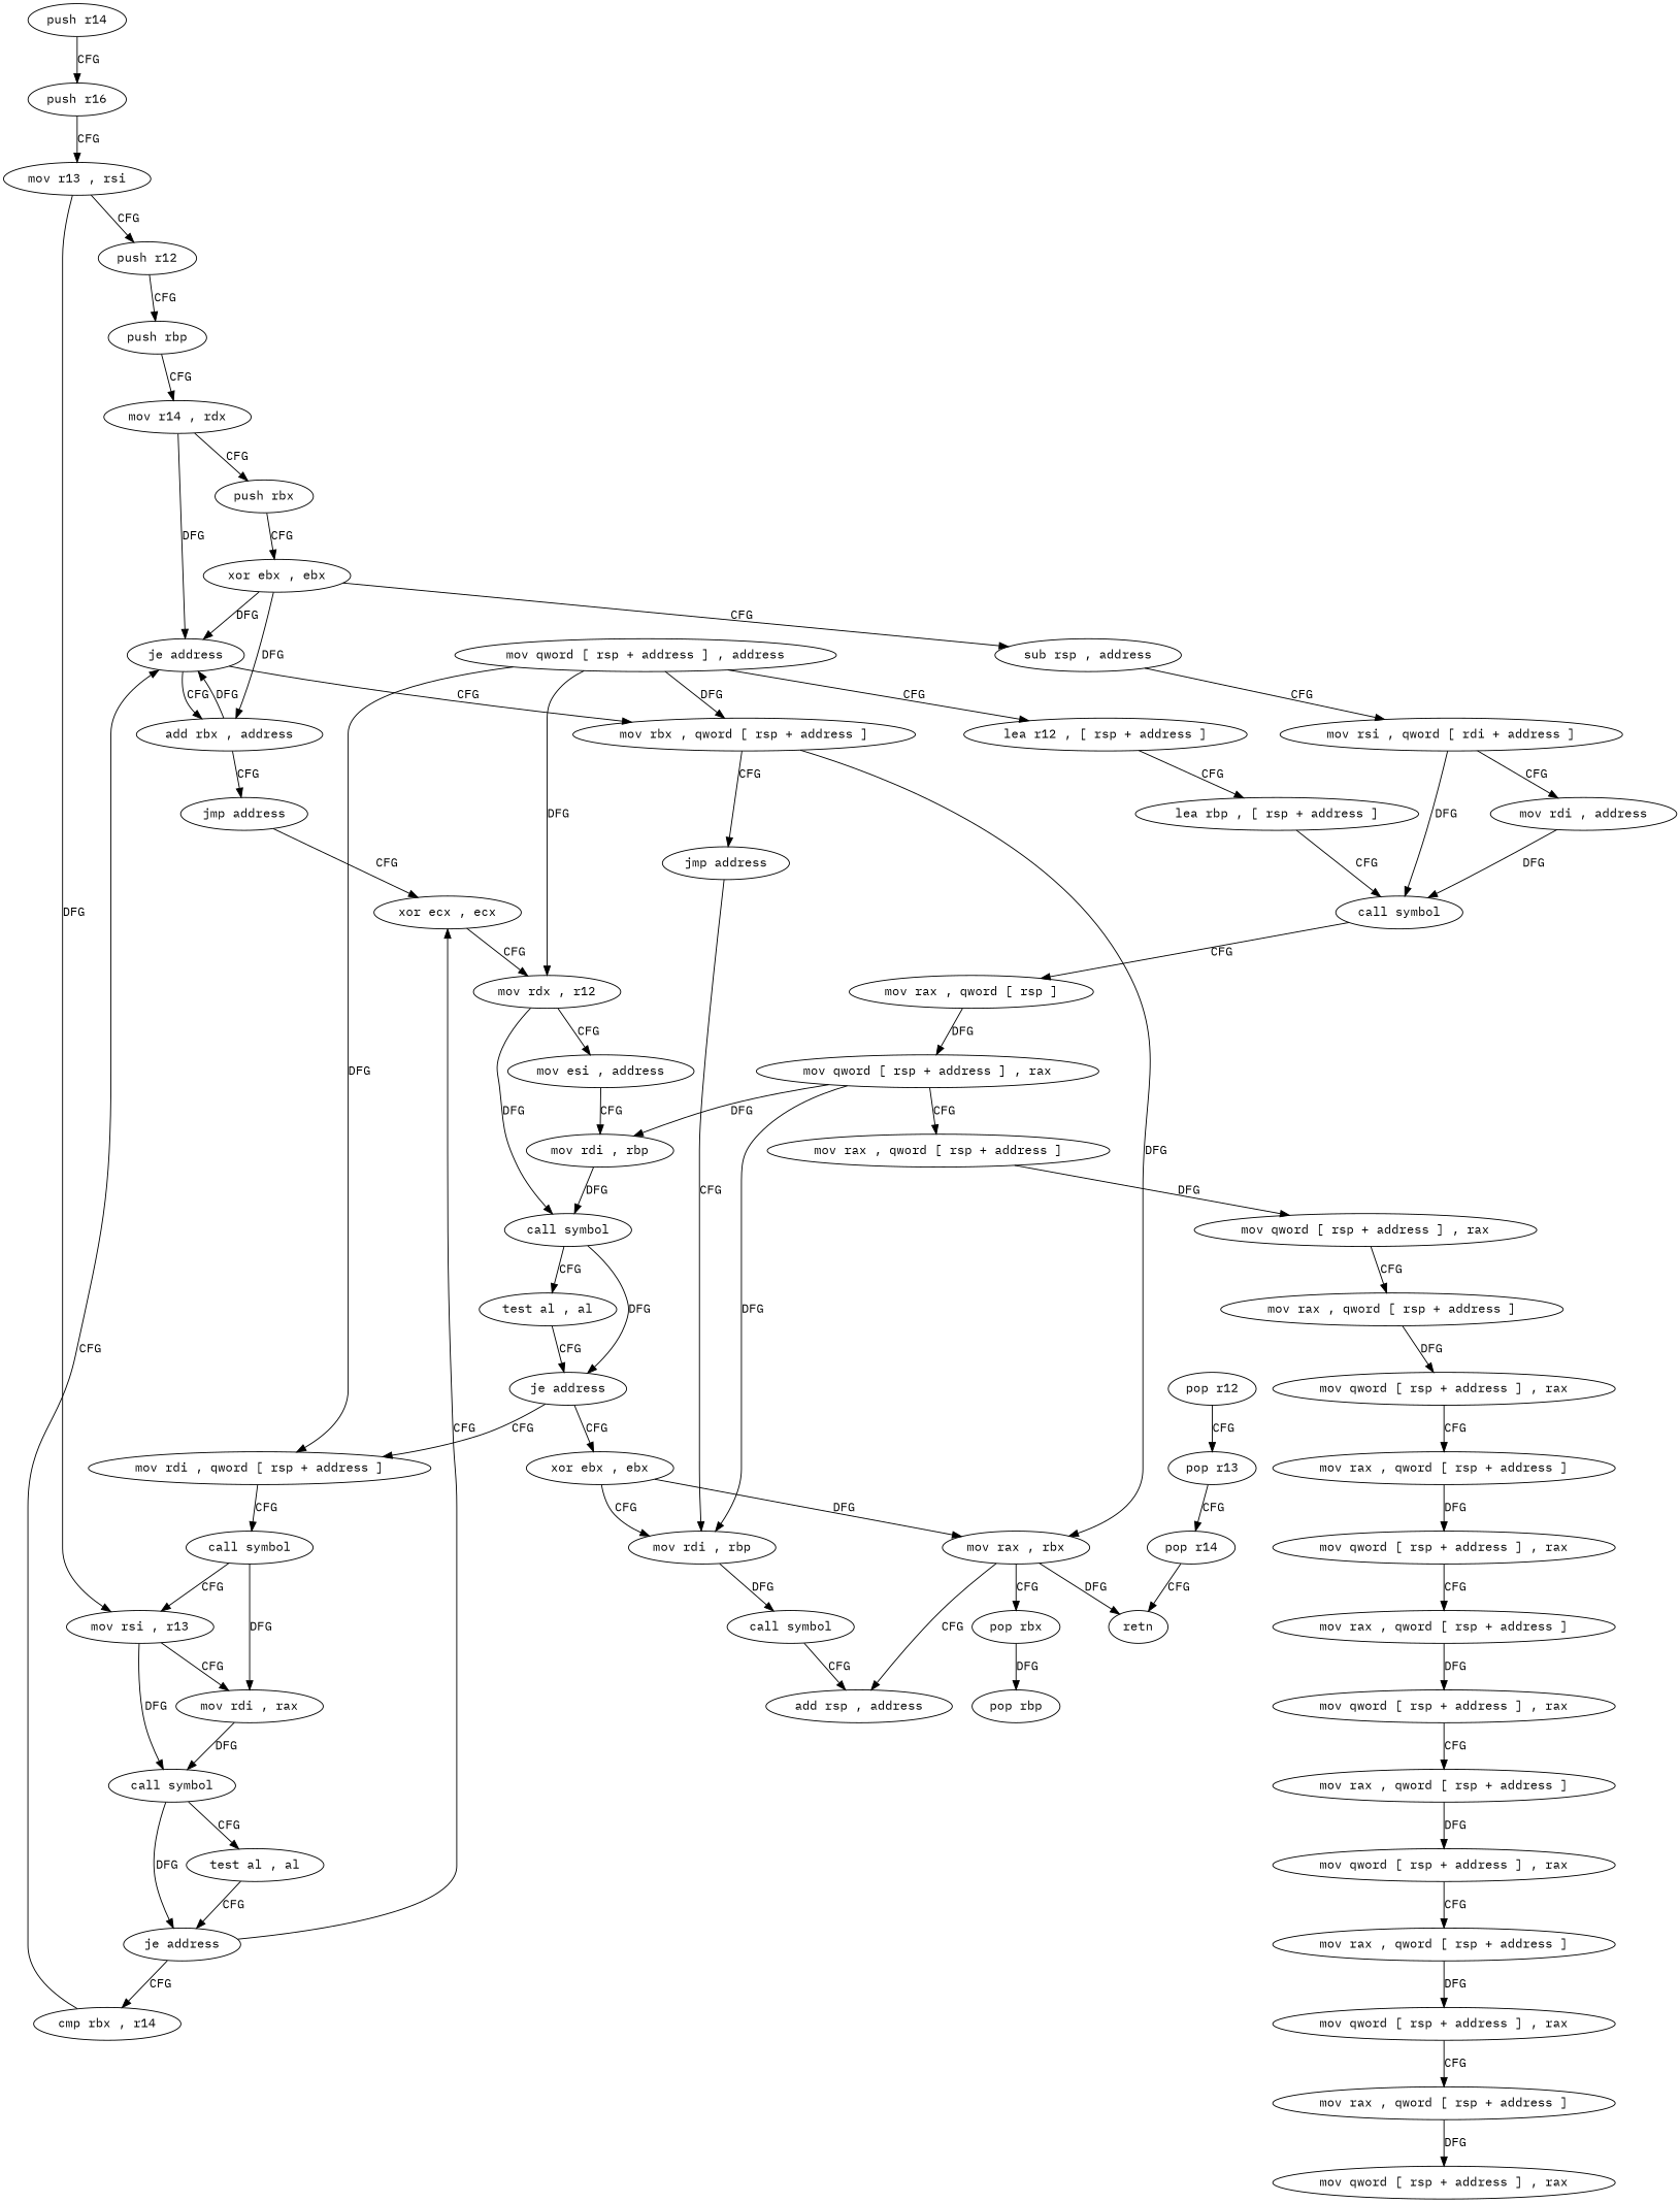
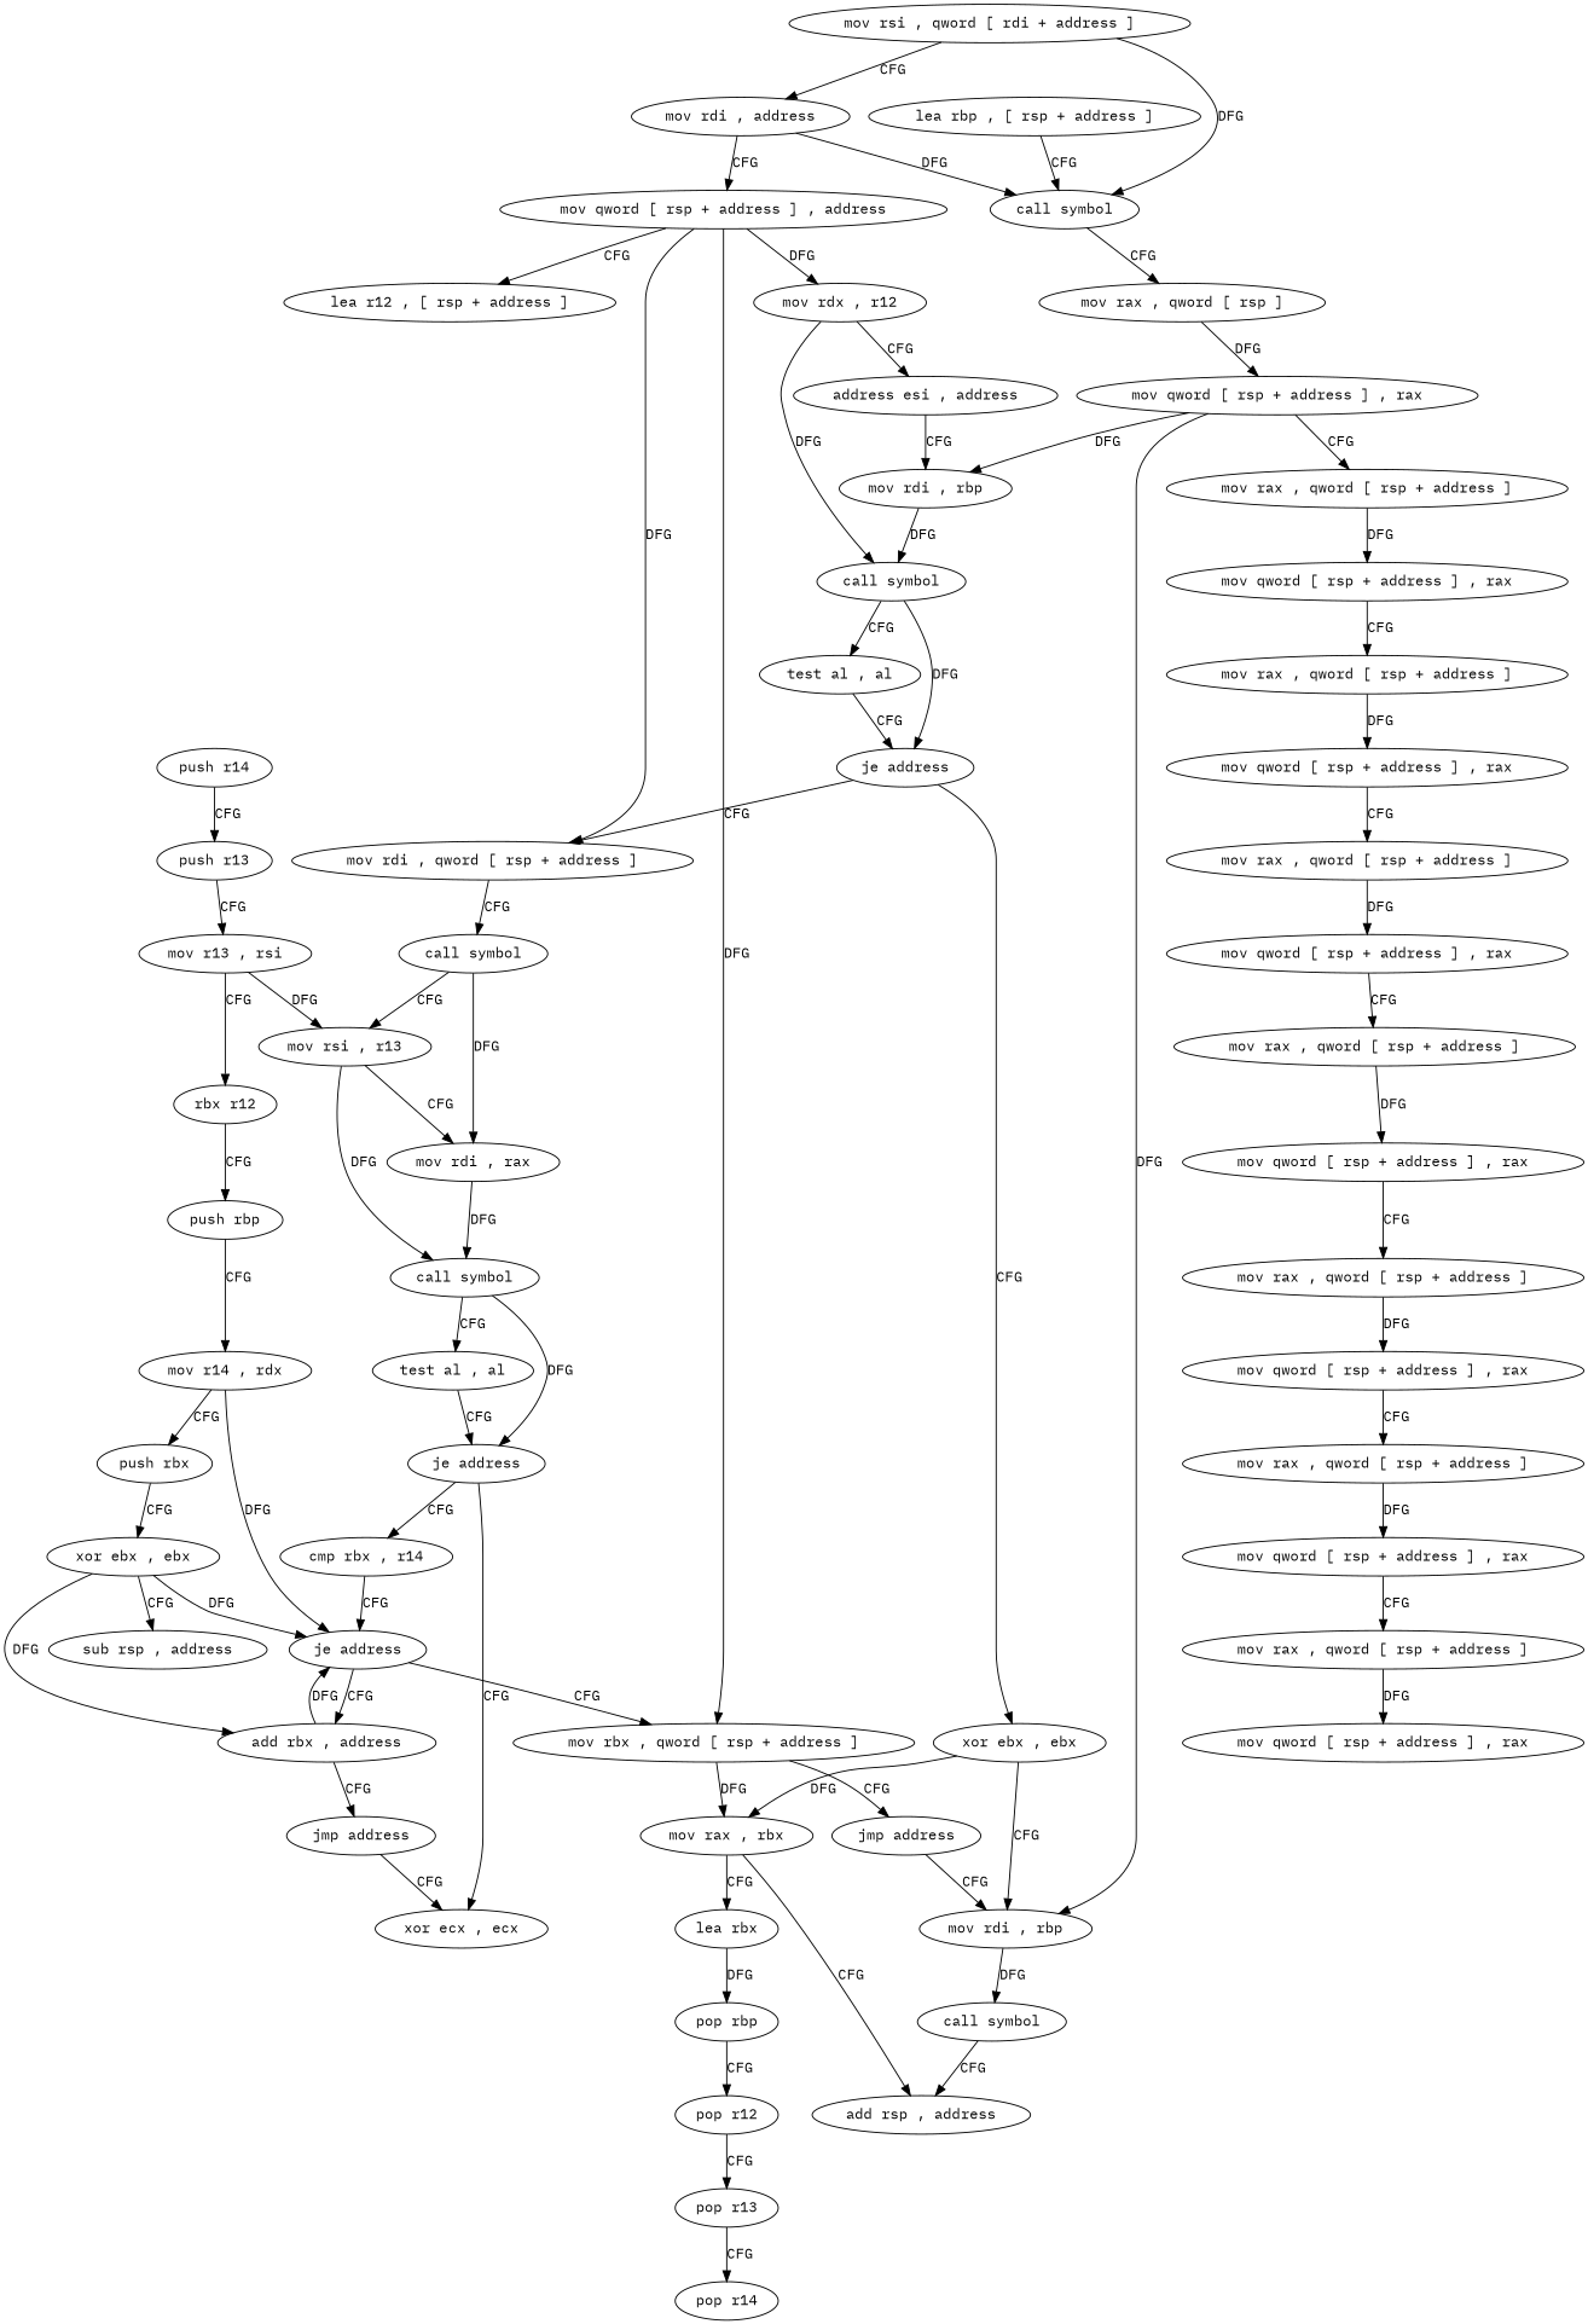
  digraph {
    fontname="IBM Plex Mono"
    node [fontname="IBM Plex Mono"]
    edge [fontname="IBM Plex Mono"]
    n1 [label="push r14"]
-   n2 [label="push r16"]
+   n2 [label="push r13"]
    n3 [label="mov r13 , rsi"]
-   n4 [label="push r12"]
+   n4 [label="rbx r12"]
    n5 [label="mov rsi , r13"]
    n6 [label="push rbp"]
    n7 [label="mov rdi , rax"]
    n8 [label="call symbol"]
    n9 [label="mov r14 , rdx"]
    n10 [label="push rbx"]
    n11 [label="je address"]
    n12 [label="xor ebx , ebx"]
    n13 [label="add rbx , address"]
    n14 [label="mov rbx , qword [ rsp + address ]"]
    n15 [label="sub rsp , address"]
    n16 [label="mov rsi , qword [ rdi + address ]"]
    n17 [label="jmp address"]
    n18 [label="mov rdi , address"]
    n19 [label="call symbol"]
    n20 [label="mov qword [ rsp + address ] , address"]
    n21 [label="mov rax , qword [ rsp ]"]
    n22 [label="lea r12 , [ rsp + address ]"]
    n23 [label="mov rdi , qword [ rsp + address ]"]
    n24 [label="mov rdx , r12"]
    n25 [label="lea rbp , [ rsp + address ]"]
    n26 [label="call symbol"]
-   n27 [label="mov esi , address"]
+   n27 [label="address esi , address"]
    n28 [label="call symbol"]
    n29 [label="mov rax , rbx"]
    n30 [label="jmp address"]
    n31 [label="mov qword [ rsp + address ] , rax"]
    n32 [label="mov rax , qword [ rsp + address ]"]
    n33 [label="mov rdi , rbp"]
    n34 [label="mov rdi , rbp"]
    n35 [label="mov qword [ rsp + address ] , rax"]
    n36 [label="call symbol"]
    n37 [label="mov rax , qword [ rsp + address ]"]
    n38 [label="mov qword [ rsp + address ] , rax"]
    n39 [label="mov rax , qword [ rsp + address ]"]
    n40 [label="mov qword [ rsp + address ] , rax"]
    n41 [label="mov rax , qword [ rsp + address ]"]
    n42 [label="mov qword [ rsp + address ] , rax"]
    n43 [label="mov rax , qword [ rsp + address ]"]
    n44 [label="mov qword [ rsp + address ] , rax"]
    n45 [label="mov rax , qword [ rsp + address ]"]
    n46 [label="mov qword [ rsp + address ] , rax"]
    n47 [label="mov rax , qword [ rsp + address ]"]
    n48 [label="mov qword [ rsp + address ] , rax"]
    n49 [label="xor ecx , ecx"]
    n50 [label="xor ebx , ebx"]
    n51 [label="add rsp , address"]
-   n52 [label="pop rbx"]
-   n53 [label=retn]
+   n52 [label="lea rbx"]
    n54 [label="test al , al"]
    n55 [label="je address"]
    n56 [label="cmp rbx , r14"]
    n57 [label="test al , al"]
    n58 [label="je address"]
    n59 [label="pop rbp"]
    n60 [label="pop r12"]
    n61 [label="pop r13"]
    n62 [label="pop r14"]
    n1 -> n2 [label=CFG]
    n2 -> n3 [label=CFG]
    n3 -> n4 [label=CFG]
    n3 -> n5 [label=DFG]
    n4 -> n6 [label=CFG]
    n5 -> n7 [label=CFG]
    n5 -> n8 [label=DFG]
    n6 -> n9 [label=CFG]
    n7 -> n8 [label=DFG]
    n8 -> n54 [label=CFG]
    n8 -> n55 [label=DFG]
    n9 -> n10 [label=CFG]
    n9 -> n11 [label=DFG]
    n10 -> n12 [label=CFG]
    n11 -> n13 [label=CFG]
    n11 -> n14 [label=CFG]
    n12 -> n11 [label=DFG]
    n12 -> n13 [label=DFG]
    n12 -> n15 [label=CFG]
    n13 -> n11 [label=DFG]
    n13 -> n17 [label=CFG]
    n14 -> n29 [label=DFG]
    n14 -> n30 [label=CFG]
-   n15 -> n16 [label=CFG]
    n16 -> n18 [label=CFG]
    n16 -> n19 [label=DFG]
    n17 -> n49 [label=CFG]
    n18 -> n19 [label=DFG]
+   n18 -> n20 [label=CFG]
    n19 -> n21 [label=CFG]
    n20 -> n14 [label=DFG]
    n20 -> n22 [label=CFG]
    n20 -> n23 [label=DFG]
    n20 -> n24 [label=DFG]
    n21 -> n31 [label=DFG]
-   n22 -> n25 [label=CFG]
    n23 -> n26 [label=CFG]
    n24 -> n27 [label=CFG]
    n24 -> n28 [label=DFG]
    n25 -> n19 [label=CFG]
    n26 -> n5 [label=CFG]
    n26 -> n7 [label=DFG]
    n27 -> n34 [label=CFG]
    n28 -> n57 [label=CFG]
    n28 -> n58 [label=DFG]
    n29 -> n51 [label=CFG]
    n29 -> n52 [label=CFG]
-   n29 -> n53 [label=DFG]
    n30 -> n33 [label=CFG]
    n31 -> n32 [label=CFG]
    n31 -> n33 [label=DFG]
    n31 -> n34 [label=DFG]
    n32 -> n35 [label=DFG]
    n33 -> n36 [label=DFG]
    n34 -> n28 [label=DFG]
    n35 -> n37 [label=CFG]
    n36 -> n51 [label=CFG]
    n37 -> n38 [label=DFG]
    n38 -> n39 [label=CFG]
    n39 -> n40 [label=DFG]
    n40 -> n41 [label=CFG]
    n41 -> n42 [label=DFG]
    n42 -> n43 [label=CFG]
    n43 -> n44 [label=DFG]
    n44 -> n45 [label=CFG]
    n45 -> n46 [label=DFG]
    n46 -> n47 [label=CFG]
    n47 -> n48 [label=DFG]
-   n49 -> n24 [label=CFG]
    n50 -> n29 [label=DFG]
    n50 -> n33 [label=CFG]
    n52 -> n59 [label=DFG]
    n54 -> n55 [label=CFG]
    n55 -> n49 [label=CFG]
    n55 -> n56 [label=CFG]
    n56 -> n11 [label=CFG]
    n57 -> n58 [label=CFG]
    n58 -> n23 [label=CFG]
    n58 -> n50 [label=CFG]
+   n59 -> n60 [label=CFG]
    n60 -> n61 [label=CFG]
    n61 -> n62 [label=CFG]
-   n62 -> n53 [label=CFG]
  }
